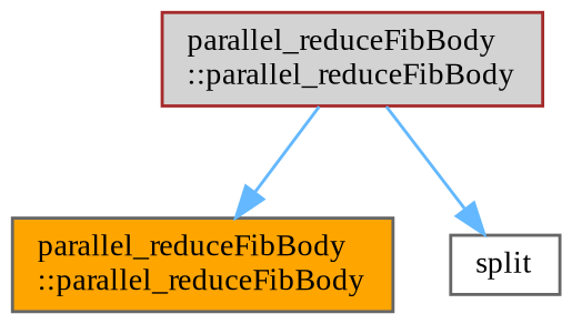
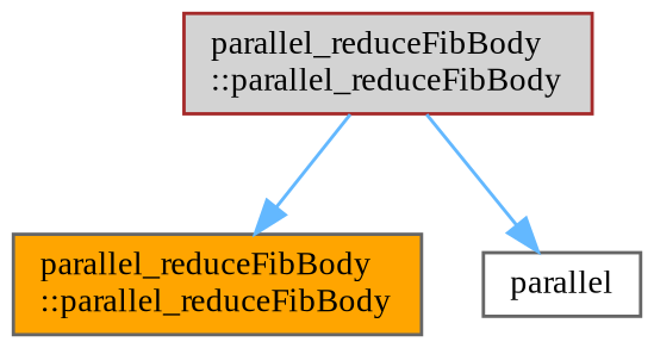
  digraph {
    rankdir=TB
    fontname="Liberation Serif"
    node [color=gray40 fontname="Liberation Serif" fontsize=10 shape=box style=filled]
    edge [color=steelblue1 fontname="Liberation Serif" fontsize=10 labelfontname=Helvetica labelfontsize=10 style=solid]
    n1 [color=brown fillcolor=lightgrey fontcolor=black height=0.2 label="parallel_reduceFibBody\l::parallel_reduceFibBody" width=0.4]
    n2 [fillcolor=orange height=0.2 label="parallel_reduceFibBody\l::parallel_reduceFibBody" width=0.4]
-   n3 [fillcolor=white height=0.2 label=split width=0.4]
+   n3 [fillcolor=white height=0.2 label=parallel width=0.4]
    n1 -> n2
    n1 -> n3
  }
